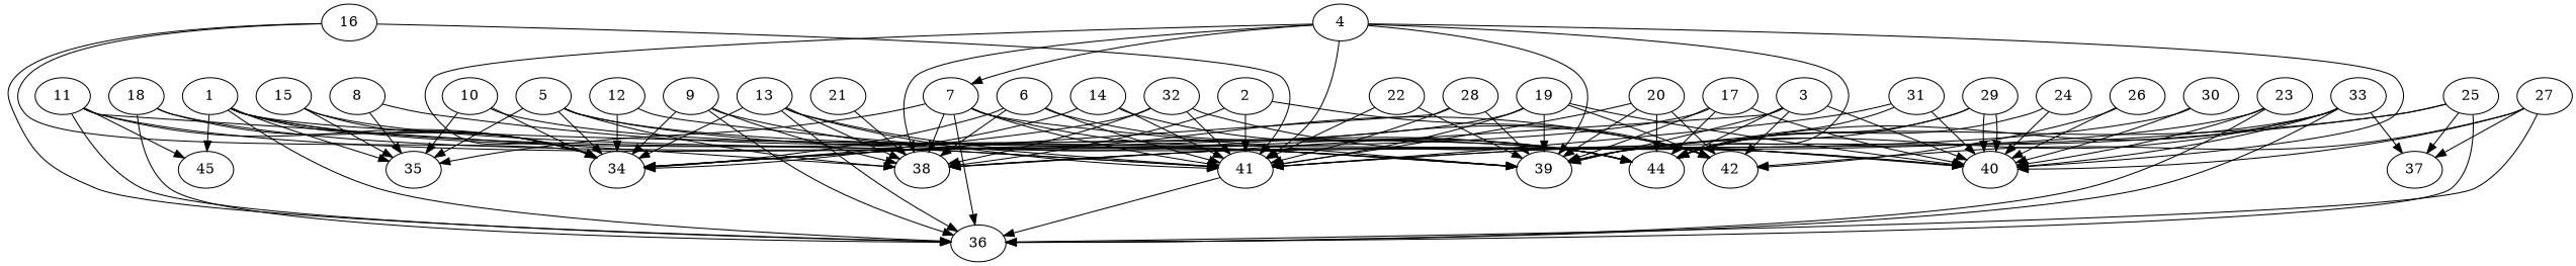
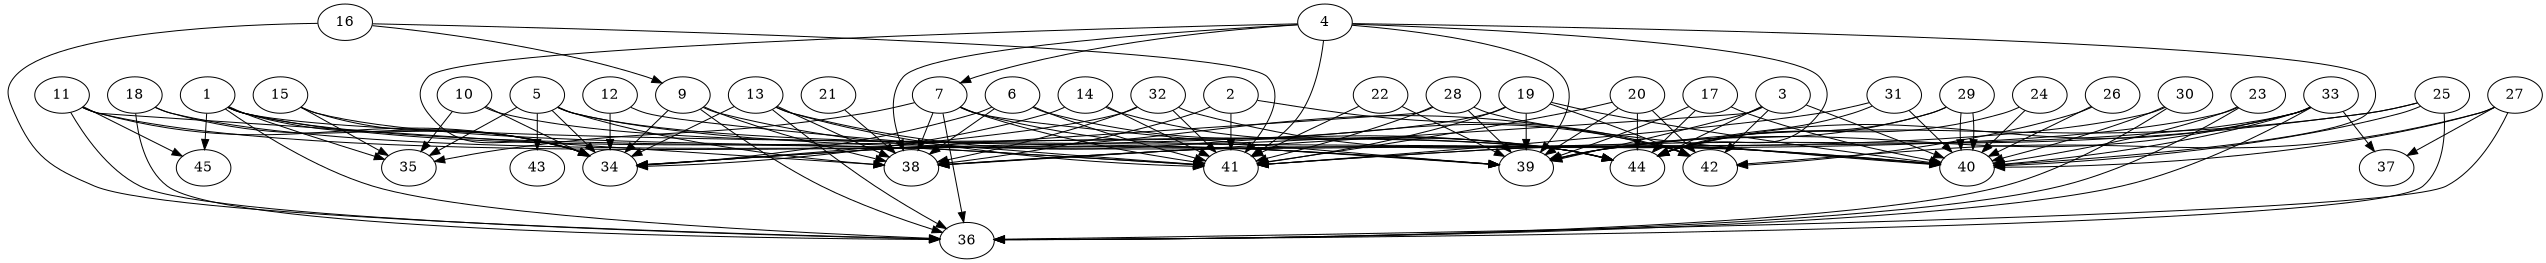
  digraph {
    node [alpha=0.11]
    1 [alpha=0.05 expect_size=31095808]
    34 [alpha=0.19 expect_size=8386560]
    35 [alpha=0.09 expect_size=12603392]
    36 [alpha=0.14 expect_size=39430144]
    40 [expect_size=16570368]
    41 [alpha=0.16 expect_size=37301248]
    44 [alpha=0.18 expect_size=16954368]
    45 [alpha=0.19 expect_size=14002176]
    2 [alpha=0.12 expect_size=49091584]
    38 [alpha=0.02 expect_size=38444032]
    42 [alpha=0.04 expect_size=33894400]
    3 [alpha=0.13 expect_size=30826496]
    39 [alpha=0.16 expect_size=45248512]
    4 [alpha=0.04 expect_size=19389440]
    7 [alpha=0.05 expect_size=21178368]
    5 [alpha=0.13 expect_size=20436992]
+   43 [alpha=0.07 expect_size=38274048]
    6 [alpha=0.16 expect_size=37749760]
-   8 [alpha=0.07 expect_size=23924736]
    9 [alpha=0.18 expect_size=21582848]
    10 [alpha=0.10 expect_size=42947584]
    11 [alpha=0.12 expect_size=26066944]
    12 [expect_size=37167104]
    13 [alpha=0.15 expect_size=18941952]
    14 [alpha=0.01 expect_size=49309696]
    15 [alpha=0.08 expect_size=10719232]
    16 [alpha=0.02 expect_size=41105408]
    17 [alpha=0.03 expect_size=30656512]
    18 [alpha=0.05 expect_size=41902080]
    19 [expect_size=11269120]
    20 [alpha=0.07 expect_size=6150144]
    21 [alpha=0.15 expect_size=30553088]
    22 [alpha=0.01 expect_size=12540928]
    23 [alpha=0.19 expect_size=38878208]
    24 [alpha=0.02 expect_size=25959424]
    25 [expect_size=28123136]
    26 [alpha=0.15 expect_size=46894080]
    27 [alpha=0.05 expect_size=5242880]
    37 [alpha=0.10 expect_size=27003904]
    28 [alpha=0.03 expect_size=12250112]
    29 [alpha=0.08 expect_size=23647232]
    30 [alpha=0.09 expect_size=48935936]
    31 [alpha=0.19 expect_size=19391488]
    32 [alpha=0.02 expect_size=8052736]
    33 [expect_size=11585536]
    1 -> 34
    1 -> 35
    1 -> 36
    1 -> 40
    1 -> 41
    1 -> 44
    1 -> 45
    2 -> 41
    2 -> 38
    2 -> 42
    3 -> 40
    3 -> 44
    3 -> 38
    3 -> 42
    3 -> 39
    4 -> 34
    4 -> 40
    4 -> 41
    4 -> 44
    4 -> 38
    4 -> 39
    4 -> 7
    7 -> 35
    7 -> 36
    7 -> 41
    7 -> 44
    7 -> 38
    7 -> 39
    5 -> 34
    5 -> 35
    5 -> 40
    5 -> 38
    5 -> 39
+   5 -> 43
    6 -> 34
    6 -> 41
    6 -> 38
    6 -> 42
-   8 -> 35
-   8 -> 39
    9 -> 34
    9 -> 36
    9 -> 38
    9 -> 42
    10 -> 34
    10 -> 35
    10 -> 44
    11 -> 34
    11 -> 36
    11 -> 45
    11 -> 38
    11 -> 39
    12 -> 34
    12 -> 41
    13 -> 34
    13 -> 36
    13 -> 41
    13 -> 44
    13 -> 38
    14 -> 34
    14 -> 41
    14 -> 44
    15 -> 34
    15 -> 35
    15 -> 41
-   16 -> 34
+   16 -> 9
    16 -> 36
    16 -> 41
-   17 -> 34
    17 -> 40
    17 -> 44
    17 -> 39
    18 -> 34
    18 -> 36
    18 -> 39
    19 -> 34
    19 -> 40
    19 -> 41
    19 -> 42
    19 -> 39
    20 -> 41
    20 -> 44
    20 -> 42
    20 -> 39
    21 -> 38
    22 -> 41
    22 -> 39
    23 -> 36
    23 -> 40
    23 -> 38
    24 -> 40
    24 -> 44
    25 -> 36
-   25 -> 37
+   25 -> 40
    25 -> 41
    25 -> 39
    26 -> 40
    26 -> 42
    27 -> 36
    27 -> 40
    27 -> 42
    27 -> 37
    28 -> 34
+   28 -> 40
    28 -> 41
    28 -> 39
    29 -> 40
    29 -> 40
    29 -> 44
    29 -> 39
-   41 -> 36
+   30 -> 36
    30 -> 40
    30 -> 38
    31 -> 40
    31 -> 41
    31 -> 44
    32 -> 34
    32 -> 40
    32 -> 41
    32 -> 38
    33 -> 36
    33 -> 40
    33 -> 41
    33 -> 44
    33 -> 39
    33 -> 37
  }
